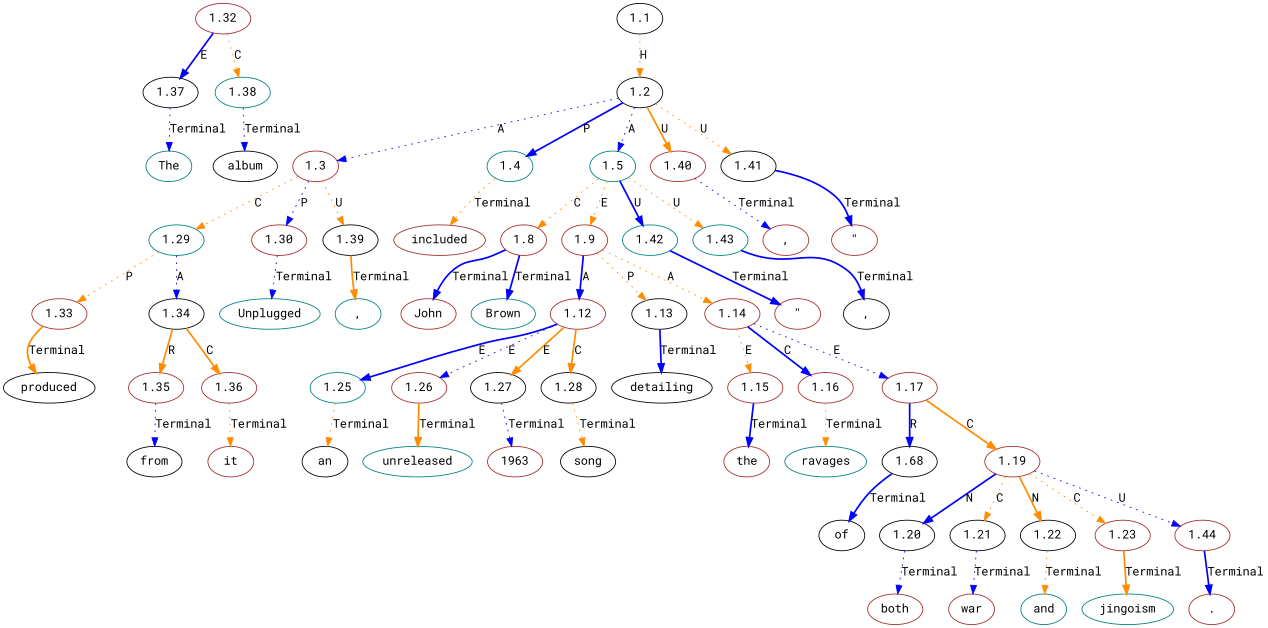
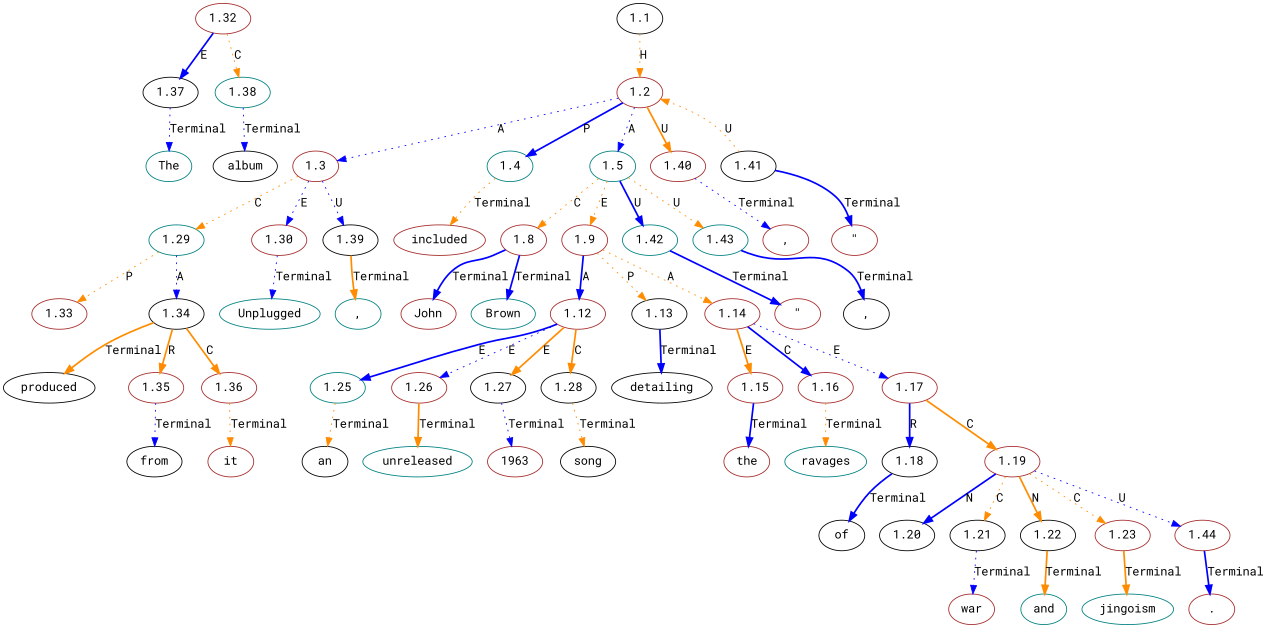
  digraph {
    fontname="Roboto Mono"
    node [color=brown fontname="Roboto Mono" ordering=out]
    edge [color=blue fontname="Roboto Mono" ordering=out style=dotted]
    n1 [color=teal label=The]
    n2 [label=included]
    n3 [label="\""]
    n4 [label=John]
    n5 [color=teal label=Brown]
    n6 [label="\""]
    n7 [color=black label=","]
    n8 [color=black label=an]
    n9 [color=teal label=unreleased]
    n10 [label=1963]
    n11 [color=black label=song]
    n12 [color=black label=album]
    n13 [color=black label=detailing]
    n14 [label=the]
    n15 [color=teal label=ravages]
    n16 [color=black label=of]
-   n17 [label=both]
    n18 [label=war]
    n19 [color=teal label=and]
    n20 [color=teal label=jingoism]
    n21 [label="."]
    n22 [color=black label=produced]
    n23 [color=black label=from]
    n24 [label=it]
    n25 [color=teal label=","]
    n26 [color=teal label=Unplugged]
    n27 [label=","]
    n28 [color=black label=1.1]
-   n29 [color=black label=1.2]
+   n29 [label=1.2]
    n30 [label=1.3]
    n31 [color=teal label=1.4]
    n32 [color=teal label=1.5]
    n33 [label=1.40]
    n34 [color=black label=1.41]
    n35 [color=teal label=1.29]
    n36 [label=1.30]
    n37 [color=black label=1.39]
    n38 [label=1.8]
    n39 [label=1.9]
    n40 [color=teal label=1.42]
    n41 [color=teal label=1.43]
    n42 [label=1.33]
    n43 [color=black label=1.34]
    n44 [label=1.12]
    n45 [color=black label=1.13]
    n46 [label=1.14]
    n47 [color=teal label=1.25]
    n48 [label=1.26]
    n49 [color=black label=1.27]
    n50 [color=black label=1.28]
    n51 [label=1.15]
    n52 [label=1.16]
    n53 [label=1.17]
-   n54 [color=black label=1.68]
+   n54 [color=black label=1.18]
    n55 [label=1.19]
    n56 [color=black label=1.20]
    n57 [color=black label=1.21]
    n58 [color=black label=1.22]
    n59 [label=1.23]
    n60 [label=1.44]
    n61 [label=1.32]
    n62 [color=black label=1.37]
    n63 [color=teal label=1.38]
    n64 [label=1.35]
    n65 [label=1.36]
    n28 -> n29 [color=darkorange label=H]
    n29 -> n30 [label=A]
    n29 -> n31 [label=P style=bold]
    n29 -> n32 [label=A]
    n29 -> n33 [color=darkorange label=U style=bold]
-   n29 -> n34 [color=darkorange label=U]
+   n34 -> n29 [color=darkorange label=U]
    n30 -> n35 [color=darkorange label=C]
-   n30 -> n36 [label=P]
-   n30 -> n37 [color=darkorange label=U]
+   n30 -> n36 [label=E]
+   n30 -> n37 [label=U]
    n31 -> n2 [color=darkorange label=Terminal]
    n32 -> n38 [color=darkorange label=C]
    n32 -> n39 [color=darkorange label=E]
    n32 -> n40 [label=U style=bold]
    n32 -> n41 [color=darkorange label=U]
    n33 -> n27 [label=Terminal]
    n34 -> n3 [label=Terminal style=bold]
    n35 -> n42 [color=darkorange label=P]
    n35 -> n43 [label=A]
    n36 -> n26 [label=Terminal]
    n37 -> n25 [color=darkorange label=Terminal style=bold]
    n38 -> n4 [label=Terminal style=bold]
    n38 -> n5 [label=Terminal style=bold]
    n39 -> n44 [label=A style=bold]
    n39 -> n45 [color=darkorange label=P]
    n39 -> n46 [color=darkorange label=A]
    n40 -> n6 [label=Terminal style=bold]
    n41 -> n7 [label=Terminal style=bold]
-   n42 -> n22 [color=darkorange label=Terminal style=bold]
+   n43 -> n22 [color=darkorange label=Terminal style=bold]
    n43 -> n64 [color=darkorange label=R style=bold]
    n43 -> n65 [color=darkorange label=C style=bold]
    n44 -> n47 [label=E style=bold]
    n44 -> n48 [label=E]
    n44 -> n49 [color=darkorange label=E style=bold]
    n44 -> n50 [color=darkorange label=C style=bold]
    n45 -> n13 [label=Terminal style=bold]
-   n46 -> n51 [color=darkorange label=E]
+   n46 -> n51 [color=darkorange label=E style=bold]
    n46 -> n52 [label=C style=bold]
    n46 -> n53 [label=E]
    n47 -> n8 [color=darkorange label=Terminal]
    n48 -> n9 [color=darkorange label=Terminal style=bold]
    n49 -> n10 [label=Terminal]
    n50 -> n11 [color=darkorange label=Terminal]
    n51 -> n14 [label=Terminal style=bold]
    n52 -> n15 [color=darkorange label=Terminal]
    n53 -> n54 [label=R style=bold]
    n53 -> n55 [color=darkorange label=C style=bold]
    n54 -> n16 [label=Terminal style=bold]
    n55 -> n56 [label=N style=bold]
    n55 -> n57 [color=darkorange label=C]
    n55 -> n58 [color=darkorange label=N style=bold]
    n55 -> n59 [color=darkorange label=C]
    n55 -> n60 [label=U]
-   n56 -> n17 [label=Terminal]
    n57 -> n18 [label=Terminal]
-   n58 -> n19 [color=darkorange label=Terminal]
+   n58 -> n19 [color=darkorange label=Terminal style=bold]
    n59 -> n20 [color=darkorange label=Terminal style=bold]
    n60 -> n21 [label=Terminal style=bold]
    n61 -> n62 [label=E style=bold]
    n61 -> n63 [color=darkorange label=C]
    n62 -> n1 [label=Terminal]
    n63 -> n12 [label=Terminal]
    n64 -> n23 [label=Terminal]
    n65 -> n24 [color=darkorange label=Terminal]
  }
